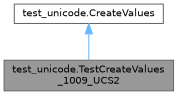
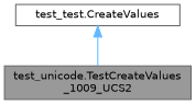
  digraph {
    node [color=gray40 fontname=Helvetica fontsize=10 shape=box style=filled]
    n1 [fillcolor=grey60 fontcolor=black height=0.2 label="test_unicode.TestCreateValues\l_1009_UCS2" width=0.4]
-   n2 [fillcolor=white height=0.2 label="test_unicode.CreateValues" width=0.4]
+   n2 [fillcolor=white height=0.2 label="test_test.CreateValues" width=0.4]
    n2 -> n1 [color=steelblue1 dir=back fontname=Helvetica fontsize=10 labelfontname=Helvetica labelfontsize=10 style=solid]
  }
